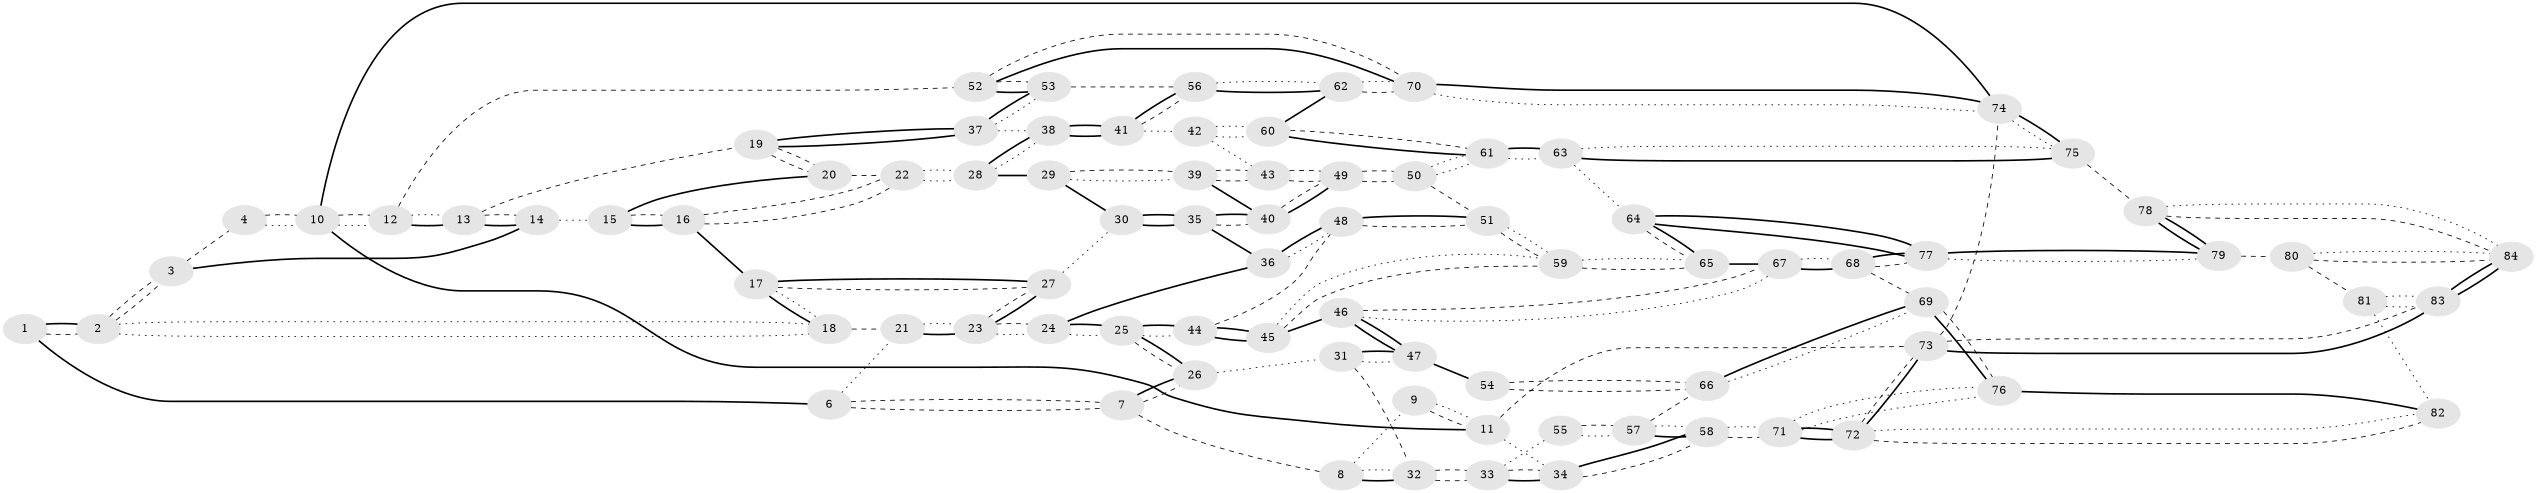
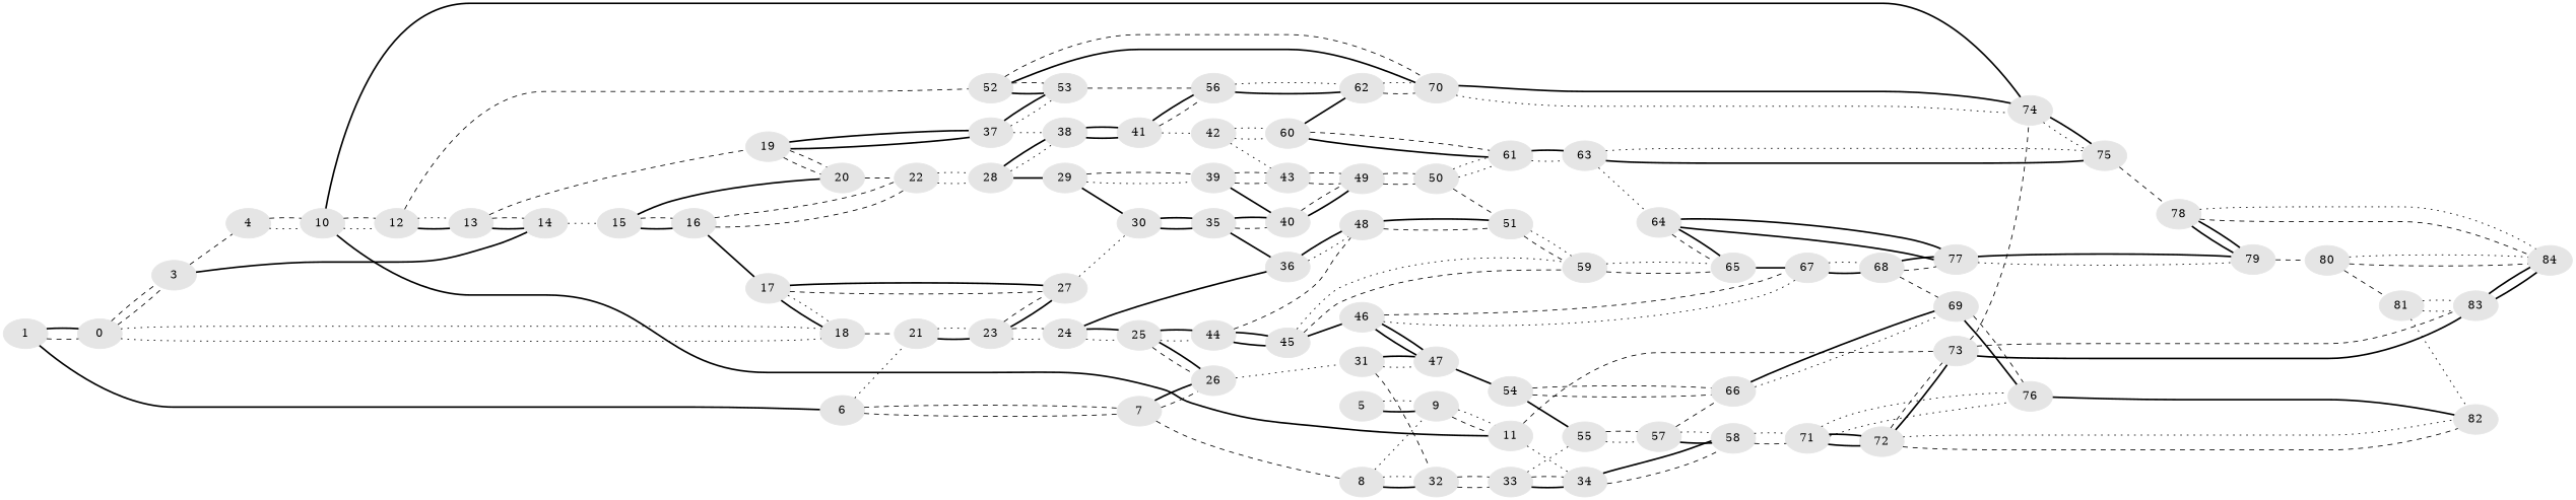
  graph {
    rankdir=LR
    node [color=gray90 style=filled]
    edge [style=bold]
    1
-   2
+   2 [label=0]
    6
    3
    18
    7
    21
    4
    14
    10
    15
+   5
    9
    11
    12
    74
    8
    26
    23
    32
    31
    33
    34
    73
    13
    52
    75
    58
    83
    19
    53
    70
    20
    37
    16
    17
    22
    27
    28
    30
    38
    24
    29
    25
    36
    44
    48
    45
    47
    35
    39
    41
    40
    43
    54
    55
    57
    71
    49
    51
    56
    42
    50
    60
    62
    61
    46
    59
    67
    65
    68
    66
    63
    69
    76
    72
    64
    77
    78
    79
    82
    84
    80
    81
    1 -- 2 [style=dashed]
    1 -- 2
    1 -- 6
    2 -- 3 [style=dashed]
    2 -- 3 [style=dashed]
    2 -- 18 [style=dotted]
    2 -- 18 [style=dotted]
    6 -- 7 [style=dashed]
    6 -- 7 [style=dashed]
    6 -- 21 [style=dotted]
    3 -- 4 [style=dashed]
    3 -- 14
    18 -- 21 [style=dashed]
    7 -- 8 [style=dashed]
    7 -- 26 [style=dashed]
    7 -- 26
    21 -- 23
    21 -- 23 [style=dotted]
    4 -- 10 [style=dotted]
    4 -- 10 [style=dashed]
    14 -- 15 [style=dotted]
    10 -- 11
    10 -- 12 [style=dotted]
    10 -- 12 [style=dashed]
    10 -- 74
    15 -- 20
    15 -- 16
    15 -- 16 [style=dashed]
+   5 -- 9
+   5 -- 9 [style=dotted]
    9 -- 11 [style=dashed]
    9 -- 11 [style=dotted]
    11 -- 34 [style=dotted]
    11 -- 73 [style=dashed]
    12 -- 13
    12 -- 13 [style=dotted]
    12 -- 52 [style=dashed]
    74 -- 75 [style=dotted]
    74 -- 75
    8 -- 9 [style=dotted]
    8 -- 32
    8 -- 32 [style=dotted]
    26 -- 31 [style=dotted]
    23 -- 27
    23 -- 27 [style=dashed]
    23 -- 24 [style=dotted]
    23 -- 24 [style=dashed]
    32 -- 33 [style=dashed]
    32 -- 33 [style=dashed]
    31 -- 32 [style=dashed]
    31 -- 47 [style=dotted]
    31 -- 47
    33 -- 34
    33 -- 34 [style=dashed]
    33 -- 55 [style=dotted]
    34 -- 58 [style=dashed]
    34 -- 58
    73 -- 74 [style=dashed]
    73 -- 83
    73 -- 83 [style=dashed]
    13 -- 14
    13 -- 14 [style=dashed]
    13 -- 19 [style=dashed]
    52 -- 53
    52 -- 53 [style=dashed]
    52 -- 70
    52 -- 70 [style=dashed]
    75 -- 78 [style=dashed]
    58 -- 71 [style=dashed]
    58 -- 71 [style=dotted]
    83 -- 84
    83 -- 84
    19 -- 20 [style=dashed]
    19 -- 20 [style=dashed]
    19 -- 37
    19 -- 37
    53 -- 56 [style=dashed]
    70 -- 74 [style=dotted]
    70 -- 74
    20 -- 22 [style=dashed]
    37 -- 53 [style=dotted]
    37 -- 53
    37 -- 38 [style=dotted]
    16 -- 17
    16 -- 22 [style=dashed]
    16 -- 22 [style=dashed]
    17 -- 18
    17 -- 18 [style=dotted]
    17 -- 27 [style=dashed]
    17 -- 27
    22 -- 28 [style=dotted]
    22 -- 28 [style=dotted]
    27 -- 30 [style=dotted]
    28 -- 38 [style=dotted]
    28 -- 38
    28 -- 29
    30 -- 35
    30 -- 35
    38 -- 41
    38 -- 41
    24 -- 25 [style=dotted]
    24 -- 25
    24 -- 36
    29 -- 30
    29 -- 39 [style=dotted]
    29 -- 39 [style=dashed]
    25 -- 26 [style=dashed]
    25 -- 26
    25 -- 44 [style=dotted]
    25 -- 44
    36 -- 48 [style=dotted]
    36 -- 48
    44 -- 48 [style=dashed]
    44 -- 45
    44 -- 45
    48 -- 51 [style=dashed]
    48 -- 51
    45 -- 46
    45 -- 59 [style=dashed]
    45 -- 59 [style=dotted]
    47 -- 54
    35 -- 36
    35 -- 40 [style=dashed]
    35 -- 40
    39 -- 40
    39 -- 43 [style=dashed]
    39 -- 43 [style=dashed]
    41 -- 56 [style=dashed]
    41 -- 56
    41 -- 42 [style=dotted]
    40 -- 49
    40 -- 49 [style=dashed]
    43 -- 49 [style=dashed]
    43 -- 49 [style=dashed]
+   54 -- 55
    54 -- 66 [style=dashed]
    54 -- 66 [style=dashed]
    55 -- 57 [style=dotted]
    55 -- 57 [style=dashed]
    57 -- 58
    57 -- 58 [style=dotted]
    57 -- 66 [style=dashed]
    71 -- 76 [style=dotted]
    71 -- 76 [style=dotted]
    71 -- 72
    71 -- 72
    49 -- 50 [style=dashed]
    49 -- 50 [style=dashed]
    51 -- 59 [style=dashed]
    51 -- 59 [style=dotted]
    56 -- 62
    56 -- 62 [style=dotted]
    42 -- 43 [style=dotted]
    42 -- 60 [style=dotted]
    42 -- 60 [style=dotted]
    50 -- 51 [style=dashed]
    50 -- 61 [style=dotted]
    50 -- 61 [style=dotted]
    60 -- 62
    60 -- 61
    60 -- 61 [style=dashed]
    62 -- 70 [style=dashed]
    62 -- 70 [style=dotted]
    61 -- 63 [style=dotted]
    61 -- 63
    46 -- 47
    46 -- 47
    46 -- 67 [style=dotted]
    46 -- 67 [style=dashed]
    59 -- 65 [style=dashed]
    59 -- 65 [style=dotted]
    67 -- 68
    67 -- 68 [style=dotted]
    65 -- 67
    68 -- 69 [style=dashed]
    68 -- 77 [style=dashed]
    68 -- 77
    66 -- 69 [style=dotted]
    66 -- 69
    63 -- 75
    63 -- 75 [style=dotted]
    63 -- 64 [style=dotted]
    69 -- 76
    69 -- 76 [style=dashed]
    76 -- 82
    72 -- 73
    72 -- 73 [style=dashed]
    72 -- 82 [style=dashed]
    72 -- 82 [style=dotted]
    64 -- 65 [style=dashed]
    64 -- 65
    64 -- 77
    64 -- 77
    77 -- 79 [style=dotted]
    77 -- 79
    78 -- 79
    78 -- 79
    78 -- 84 [style=dashed]
    78 -- 84 [style=dotted]
    79 -- 80 [style=dashed]
    80 -- 84 [style=dashed]
    80 -- 84 [style=dotted]
    80 -- 81 [style=dashed]
    81 -- 83 [style=dotted]
    81 -- 83 [style=dotted]
    81 -- 82 [style=dotted]
  }
